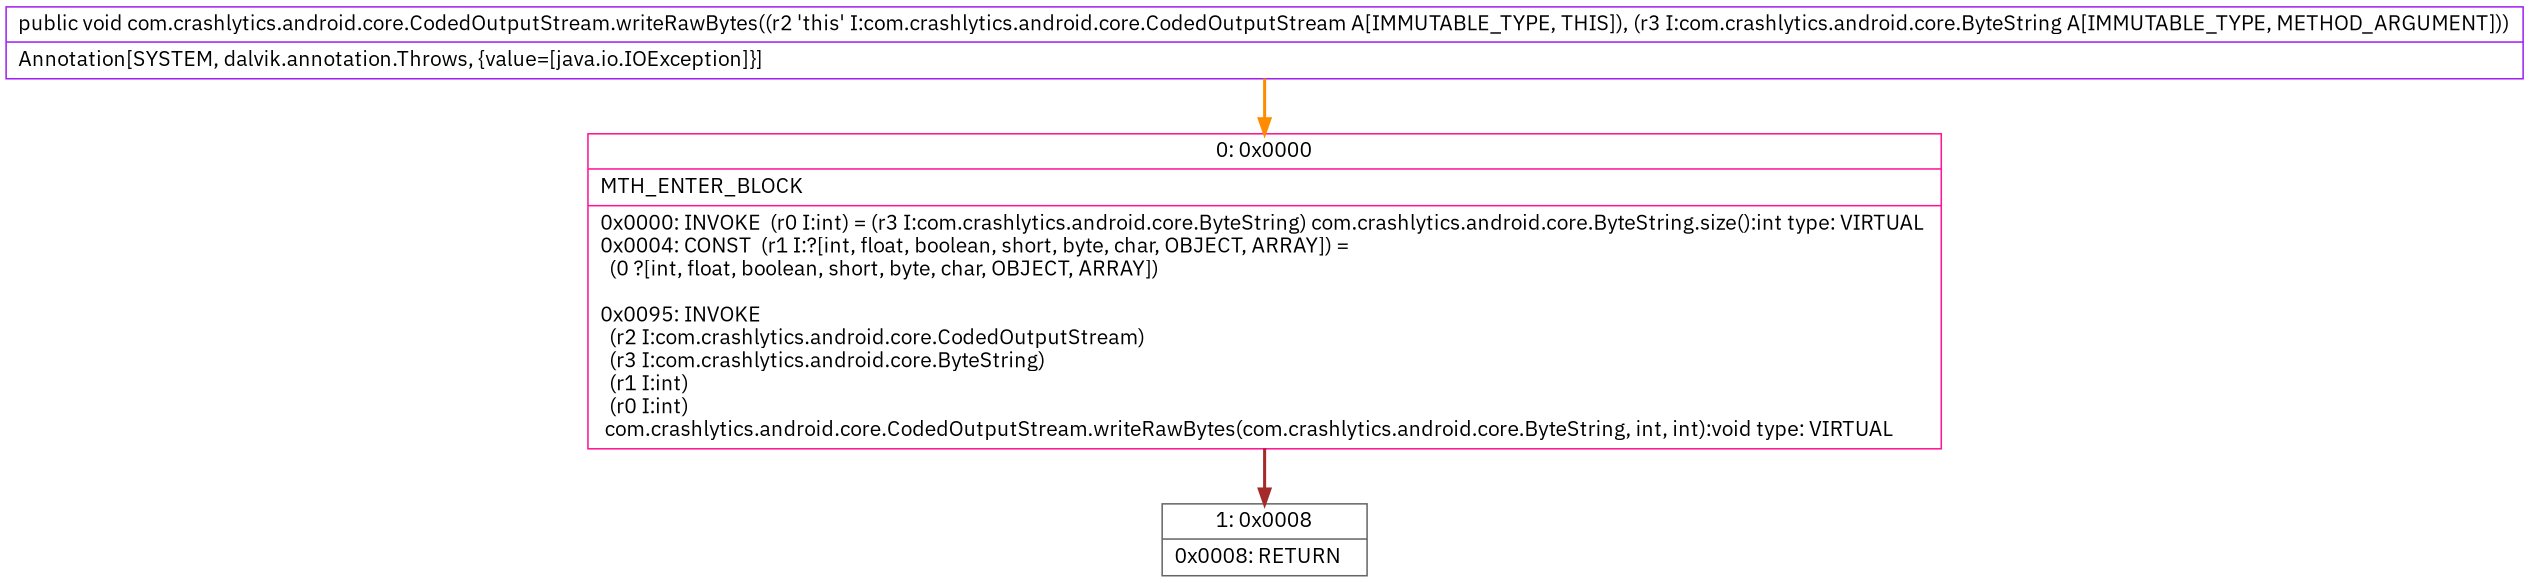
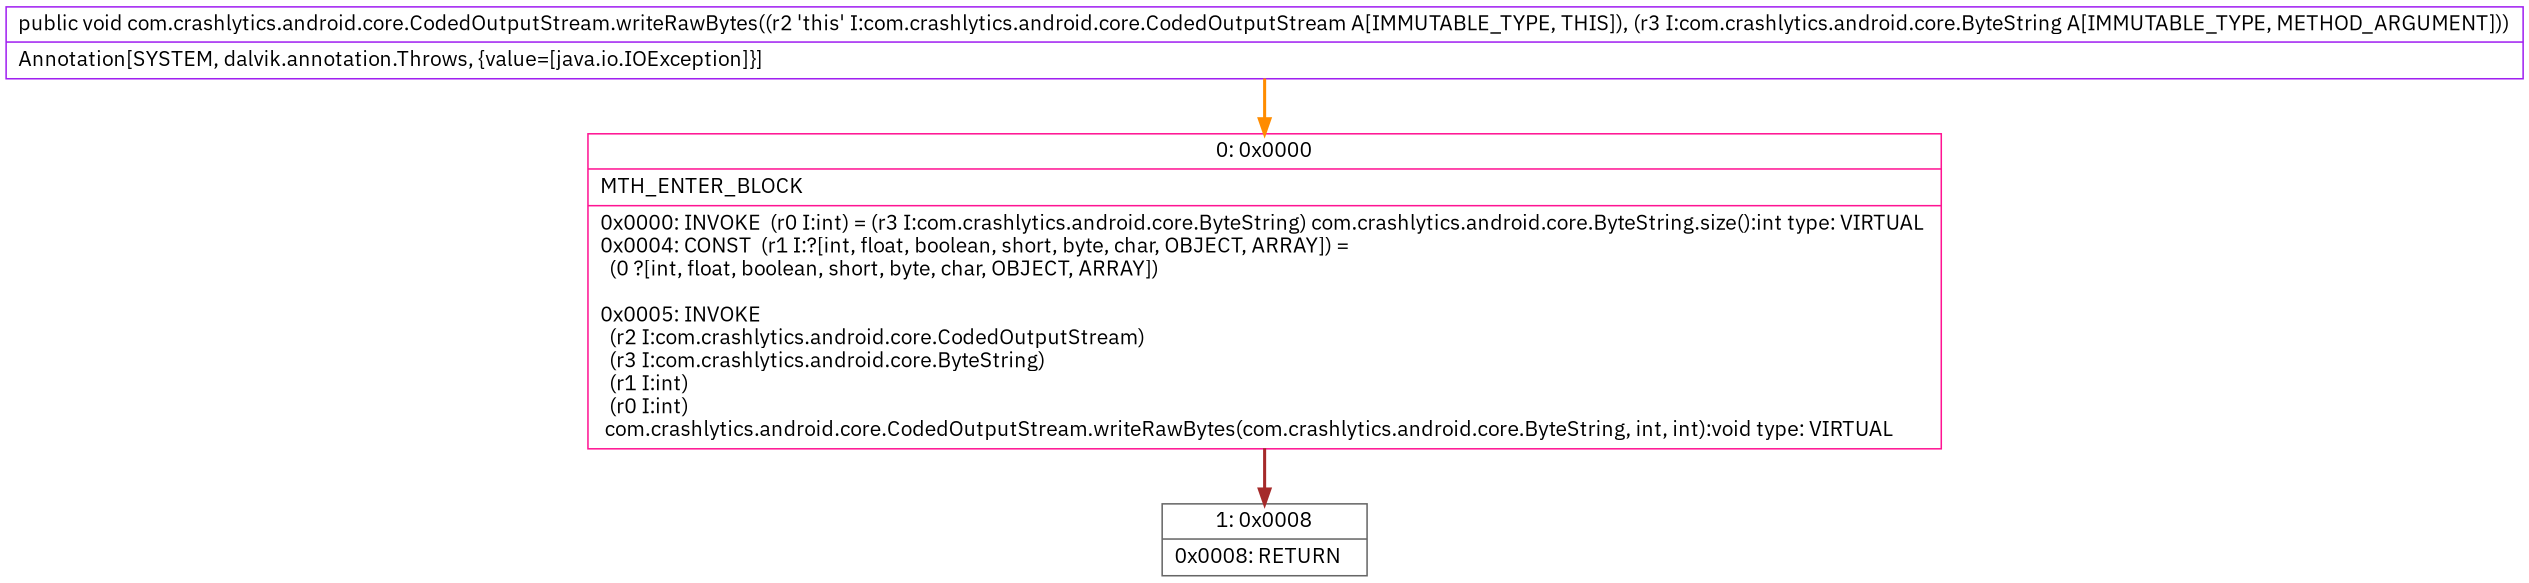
  digraph {
    fontname="IBM Plex Sans"
    node [shape=record fontname="IBM Plex Sans"]
    edge [style=bold fontname="IBM Plex Sans"]
-   n1 [label="{0\:\ 0x0000|MTH_ENTER_BLOCK\l|0x0000: INVOKE  (r0 I:int) = (r3 I:com.crashlytics.android.core.ByteString) com.crashlytics.android.core.ByteString.size():int type: VIRTUAL \l0x0004: CONST  (r1 I:?[int, float, boolean, short, byte, char, OBJECT, ARRAY]) = \l  (0 ?[int, float, boolean, short, byte, char, OBJECT, ARRAY])\l \l0x0095: INVOKE  \l  (r2 I:com.crashlytics.android.core.CodedOutputStream)\l  (r3 I:com.crashlytics.android.core.ByteString)\l  (r1 I:int)\l  (r0 I:int)\l com.crashlytics.android.core.CodedOutputStream.writeRawBytes(com.crashlytics.android.core.ByteString, int, int):void type: VIRTUAL \l}" color=deeppink]
+   n1 [label="{0\:\ 0x0000|MTH_ENTER_BLOCK\l|0x0000: INVOKE  (r0 I:int) = (r3 I:com.crashlytics.android.core.ByteString) com.crashlytics.android.core.ByteString.size():int type: VIRTUAL \l0x0004: CONST  (r1 I:?[int, float, boolean, short, byte, char, OBJECT, ARRAY]) = \l  (0 ?[int, float, boolean, short, byte, char, OBJECT, ARRAY])\l \l0x0005: INVOKE  \l  (r2 I:com.crashlytics.android.core.CodedOutputStream)\l  (r3 I:com.crashlytics.android.core.ByteString)\l  (r1 I:int)\l  (r0 I:int)\l com.crashlytics.android.core.CodedOutputStream.writeRawBytes(com.crashlytics.android.core.ByteString, int, int):void type: VIRTUAL \l}" color=deeppink]
    n2 [label="{1\:\ 0x0008|0x0008: RETURN   \l}" color=gray40]
    n3 [label="{public void com.crashlytics.android.core.CodedOutputStream.writeRawBytes((r2 'this' I:com.crashlytics.android.core.CodedOutputStream A[IMMUTABLE_TYPE, THIS]), (r3 I:com.crashlytics.android.core.ByteString A[IMMUTABLE_TYPE, METHOD_ARGUMENT]))  | Annotation[SYSTEM, dalvik.annotation.Throws, \{value=[java.io.IOException]\}]\l}" color=purple]
    n1 -> n2 [color=brown]
    n3 -> n1 [color=darkorange]
  }
